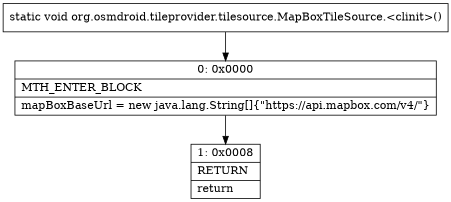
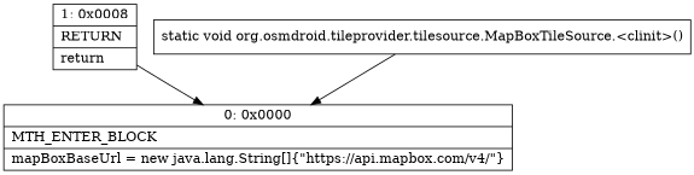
  digraph {
    node [shape=record]
    n1 [label="{0\:\ 0x0000|MTH_ENTER_BLOCK\l|mapBoxBaseUrl = new java.lang.String[]\{\"https:\/\/api.mapbox.com\/v4\/\"\}\l}"]
    n2 [label="{1\:\ 0x0008|RETURN\l|return\l}"]
    n3 [label="{static void org.osmdroid.tileprovider.tilesource.MapBoxTileSource.\<clinit\>() }"]
-   n1 -> n2
+   n2 -> n1
    n3 -> n1
  }
